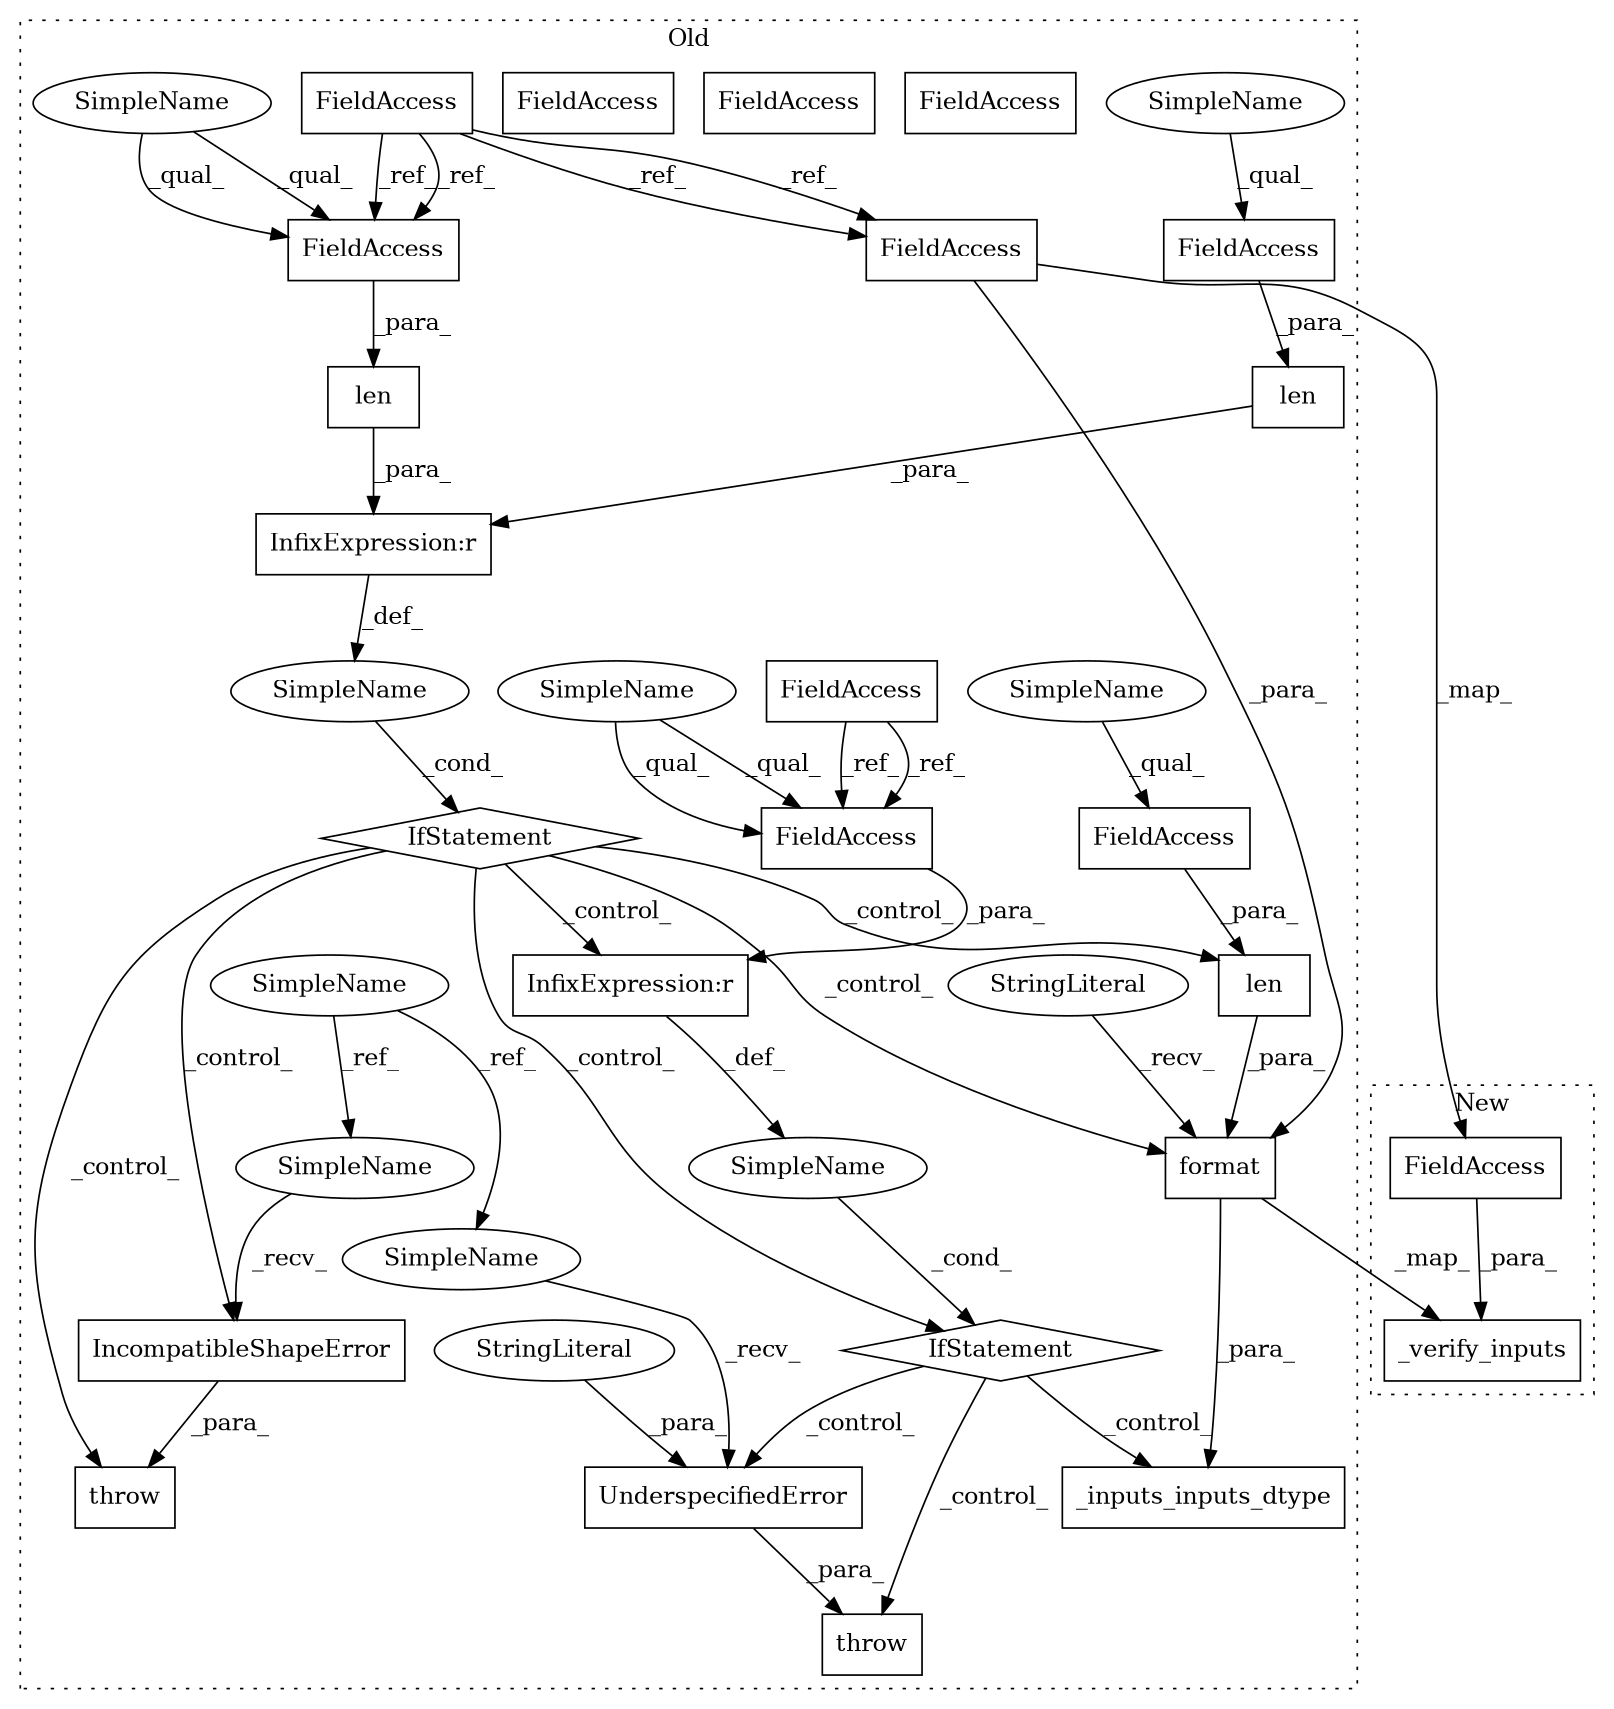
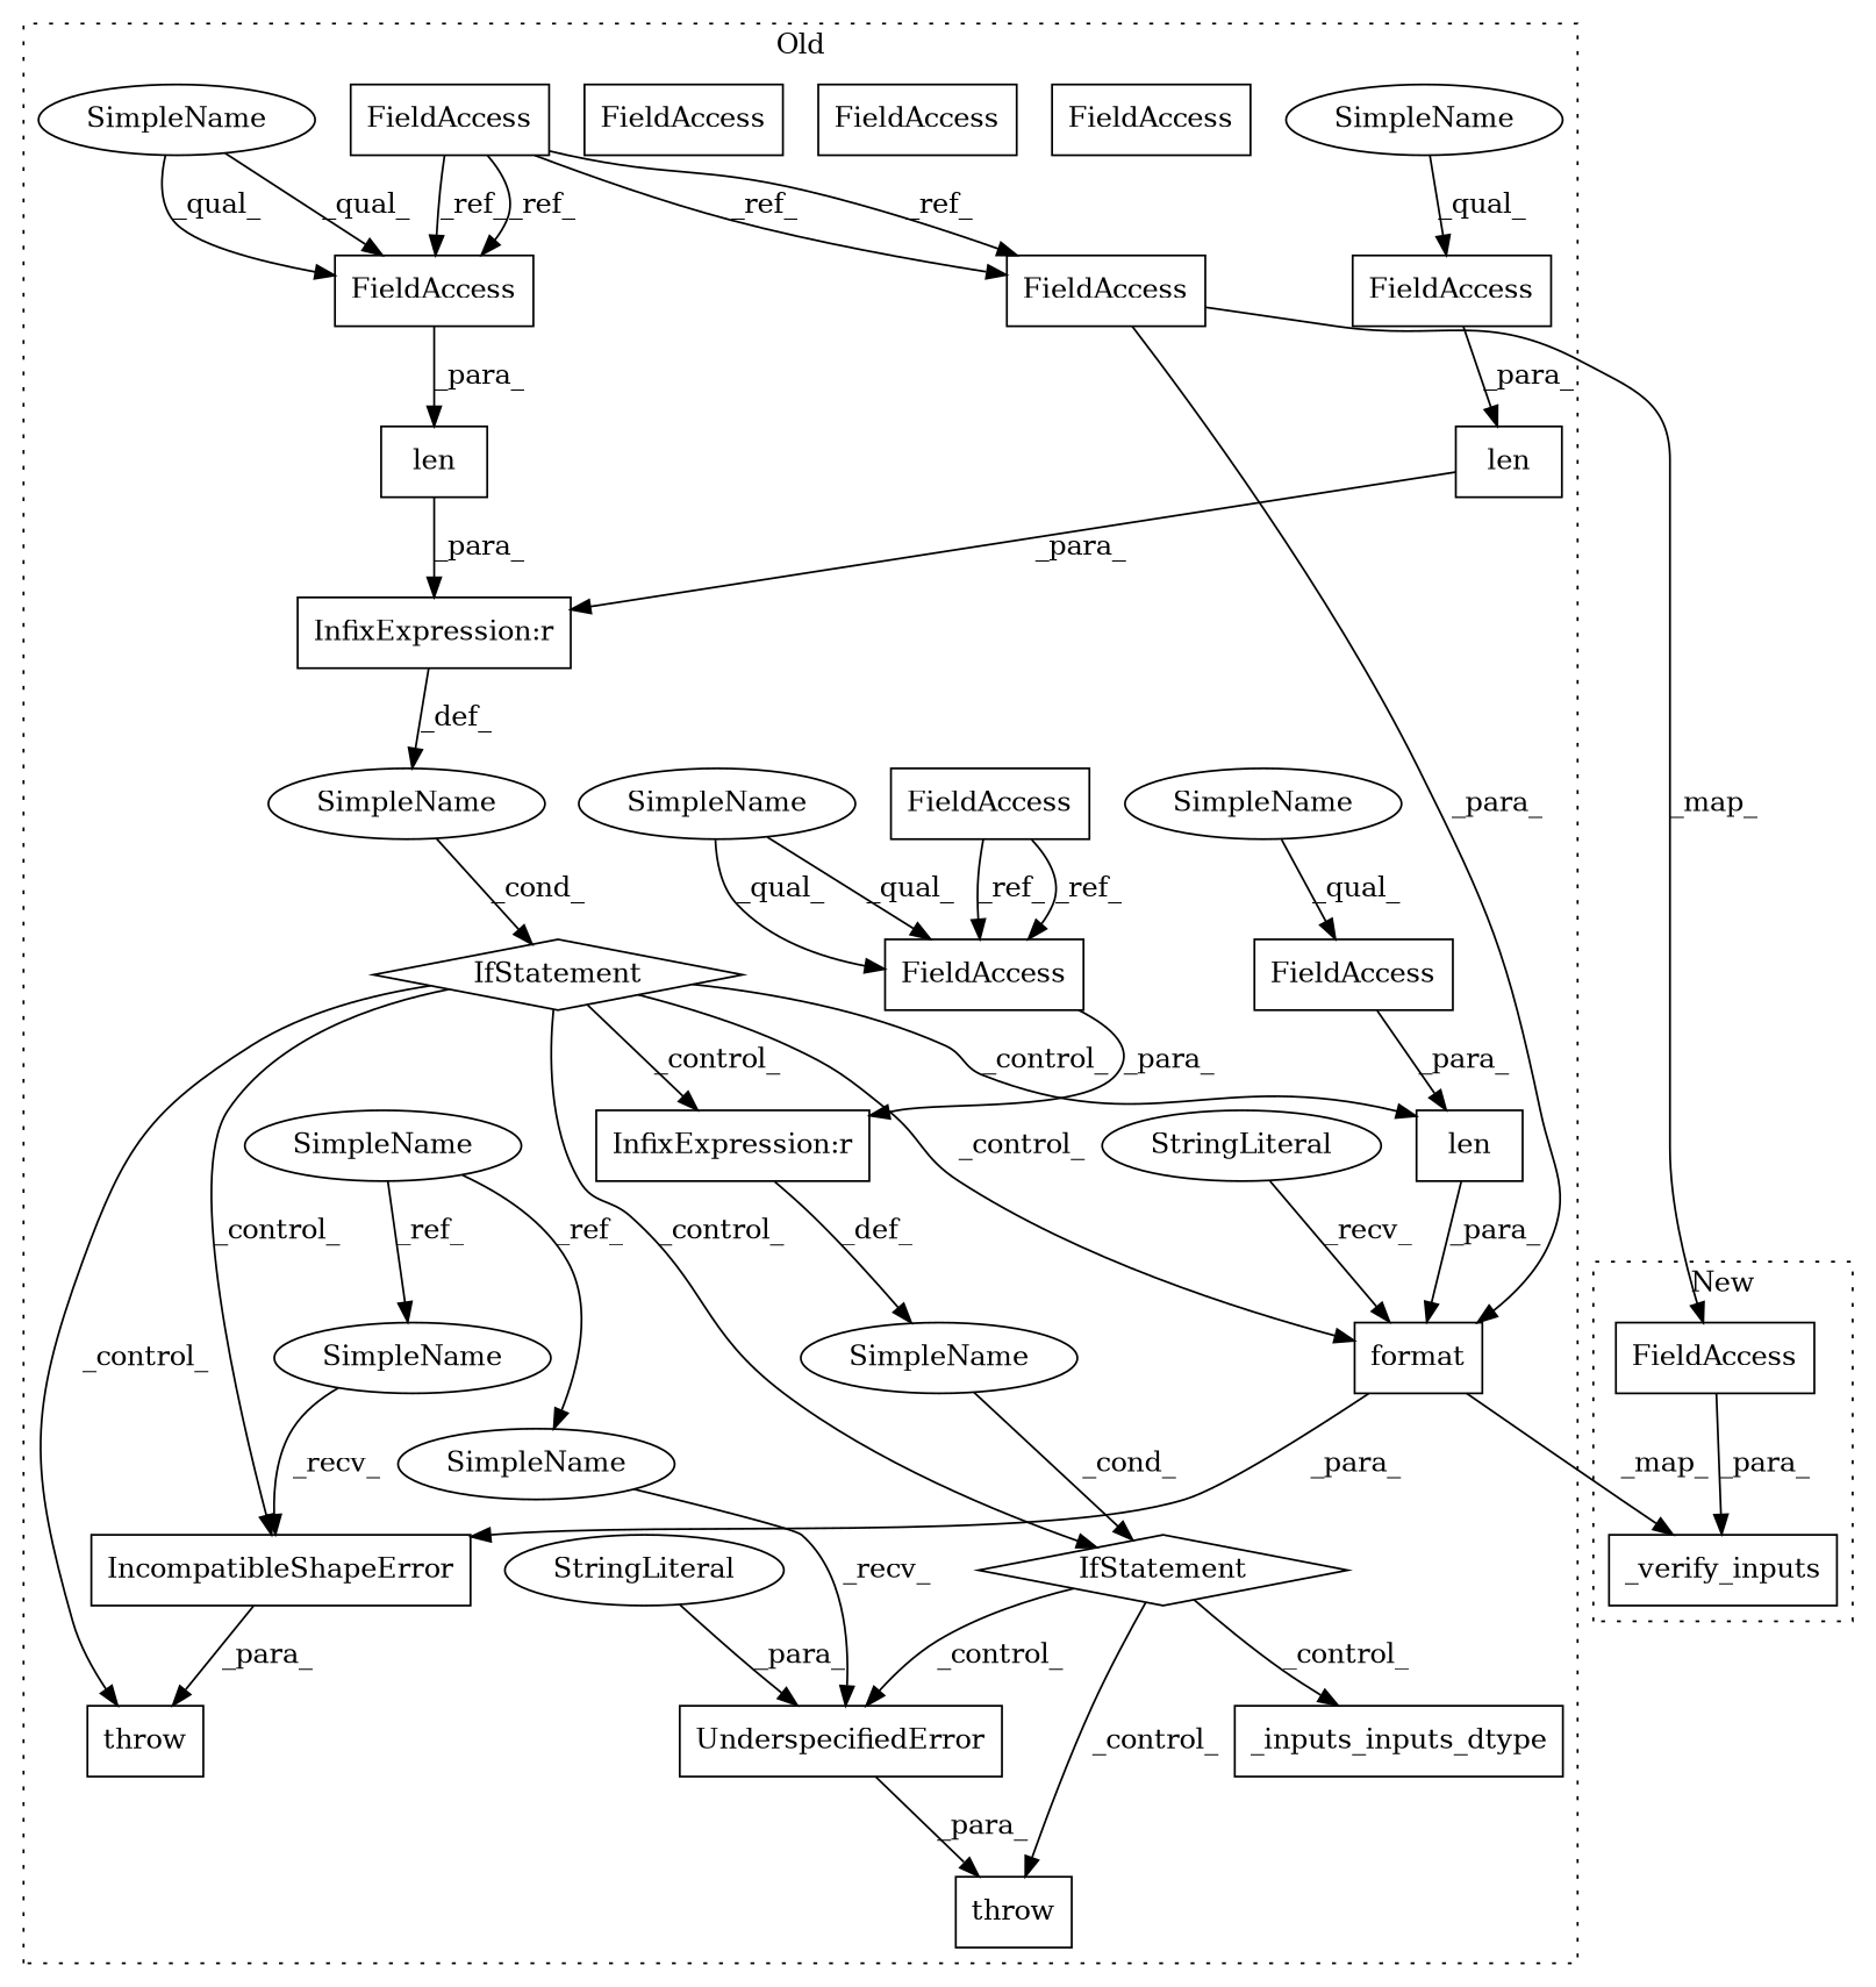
  digraph {
    node [a=22 l=4 s=8224 shape=box]
    n1 [a=32 l="7,1" label=format s="8398,8463"]
    n2 [a=42 label=SimpleName shape=ellipse l="" s=""]
    n3 [a=53 l=6 label=throw s=8278]
    n4 [a=27 label="InfixExpression:r" s=8242]
    n5 [a=27 label="InfixExpression:r" s=8566]
    n6 [a=32 l="23,1" label=IncompatibleShapeError s="8289,8464"]
    n7 [a=42 label=SimpleName s=8147 shape=ellipse]
    n8 [a=32 l="20,1" label=UnderspecifiedError s="8595,8676"]
    n9 [a=42 label=SimpleName shape=ellipse l="" s=""]
    n10 [a=53 l=6 label=throw s=8584]
    n11 [a=32 l="4,1" label=len s="8220,8241"]
    n12 [l=17 label=FieldAccess s=8157]
    n13 [l=17 label=FieldAccess s=8409]
    n14 [a=32 l="4,1" label=len s="8405,8426"]
    n15 [l=17 label=FieldAccess]
    n16 [a=32 l="4,1" label=len s="8246,8267"]
    n17 [l=17 label=FieldAccess s=8250]
    n18 [l=20 label=FieldAccess s=8477]
    n19 [l=20 label=FieldAccess s=8546]
    n20 [a=25 l="4,2" label=IfStatement s="8216,8268" shape=diamond]
    n21 [a=45 l=61 label=StringLiteral s=8615 shape=ellipse]
    n22 [a=25 l="4,2" label=IfStatement s="8542,8574" shape=diamond]
    n23 [a=45 l=85 label=StringLiteral s=8312 shape=ellipse]
    n24 [a=32 l="21,1" label=_inputs_inputs_dtype s="8689,8716"]
    n25 [l=17 label=FieldAccess s=8446]
    n26 [l=17 label=FieldAccess s=8446]
    n27 [l=17 label=FieldAccess]
    n28 [l=20 label=FieldAccess s=8546]
    n29 [a=42 label=SimpleName s=8546 shape=ellipse]
    n30 [a=42 label=SimpleName s=8250 shape=ellipse]
    n31 [a=42 label=SimpleName shape=ellipse]
    n32 [a=42 label=SimpleName s=8409 shape=ellipse]
    n33 [a=42 label=SimpleName s=8590 shape=ellipse]
    n34 [a=42 label=SimpleName s=8284 shape=ellipse]
    n35 [a=32 l="15,1" label=_verify_inputs s="8723,8782"]
    n36 [l=19 label=FieldAccess s=8745]
    subgraph cluster_1 {
      label=Old
      style=dotted
      n1
      n2
      n3
      n4
      n5
      n6
      n7
      n8
      n9
      n10
      n11
      n12
      n13
      n14
      n15
      n16
      n17
      n18
      n19
      n20
      n21
      n22
      n23
      n24
      n25
      n26
      n27
      n28
      n29
      n30
      n31
      n32
      n33
      n34
    }
    subgraph cluster_2 {
      label=New
      style=dotted
      n35
      n36
    }
-   n1 -> n24 [label=_para_]
+   n1 -> n6 [label=_para_]
    n1 -> n35 [label=_map_]
    n2 -> n20 [label=_cond_]
    n4 -> n2 [label=_def_]
    n5 -> n9 [label=_def_]
    n6 -> n3 [label=_para_]
    n7 -> n33 [label=_ref_]
    n7 -> n34 [label=_ref_]
    n8 -> n10 [label=_para_]
    n9 -> n22 [label=_cond_]
    n11 -> n4 [label=_para_]
    n12 -> n26 [label=_ref_]
    n12 -> n26 [label=_ref_]
    n12 -> n27 [label=_ref_]
    n12 -> n27 [label=_ref_]
    n13 -> n14 [label=_para_]
    n14 -> n1 [label=_para_]
    n16 -> n4 [label=_para_]
    n17 -> n16 [label=_para_]
    n18 -> n28 [label=_ref_]
    n18 -> n28 [label=_ref_]
    n20 -> n1 [label=_control_]
    n20 -> n3 [label=_control_]
    n20 -> n5 [label=_control_]
    n20 -> n6 [label=_control_]
    n20 -> n14 [label=_control_]
    n20 -> n22 [label=_control_]
    n21 -> n8 [label=_para_]
    n22 -> n8 [label=_control_]
    n22 -> n10 [label=_control_]
    n22 -> n24 [label=_control_]
    n23 -> n1 [label=_recv_]
    n26 -> n1 [label=_para_]
    n26 -> n36 [label=_map_]
    n27 -> n11 [label=_para_]
    n28 -> n5 [label=_para_]
    n29 -> n28 [label=_qual_]
    n29 -> n28 [label=_qual_]
    n30 -> n17 [label=_qual_]
    n31 -> n27 [label=_qual_]
    n31 -> n27 [label=_qual_]
    n32 -> n13 [label=_qual_]
    n33 -> n8 [label=_recv_]
    n34 -> n6 [label=_recv_]
    n36 -> n35 [label=_para_]
  }
